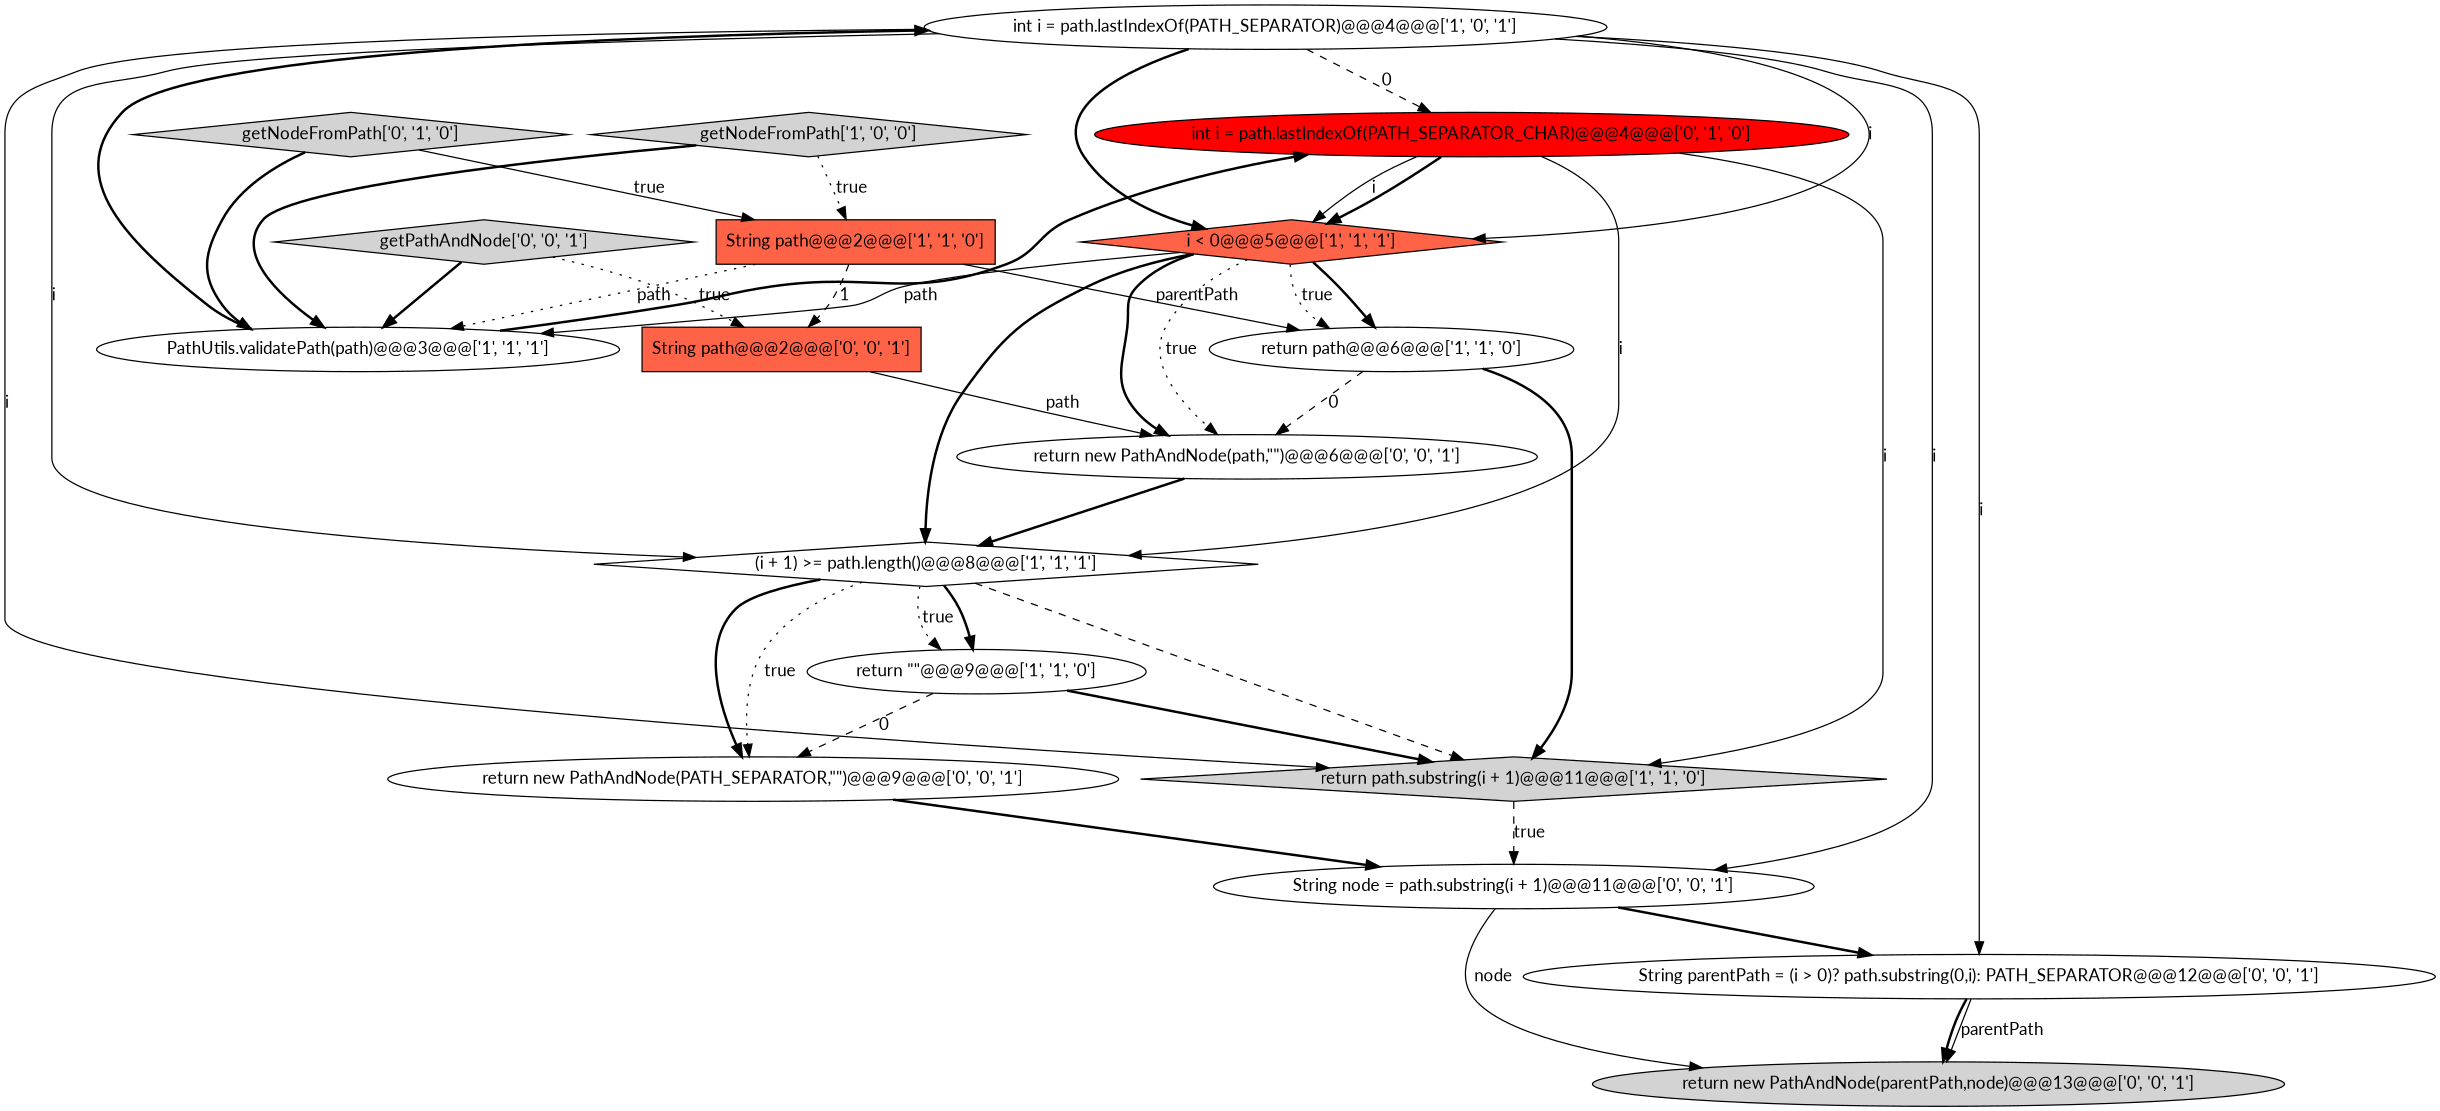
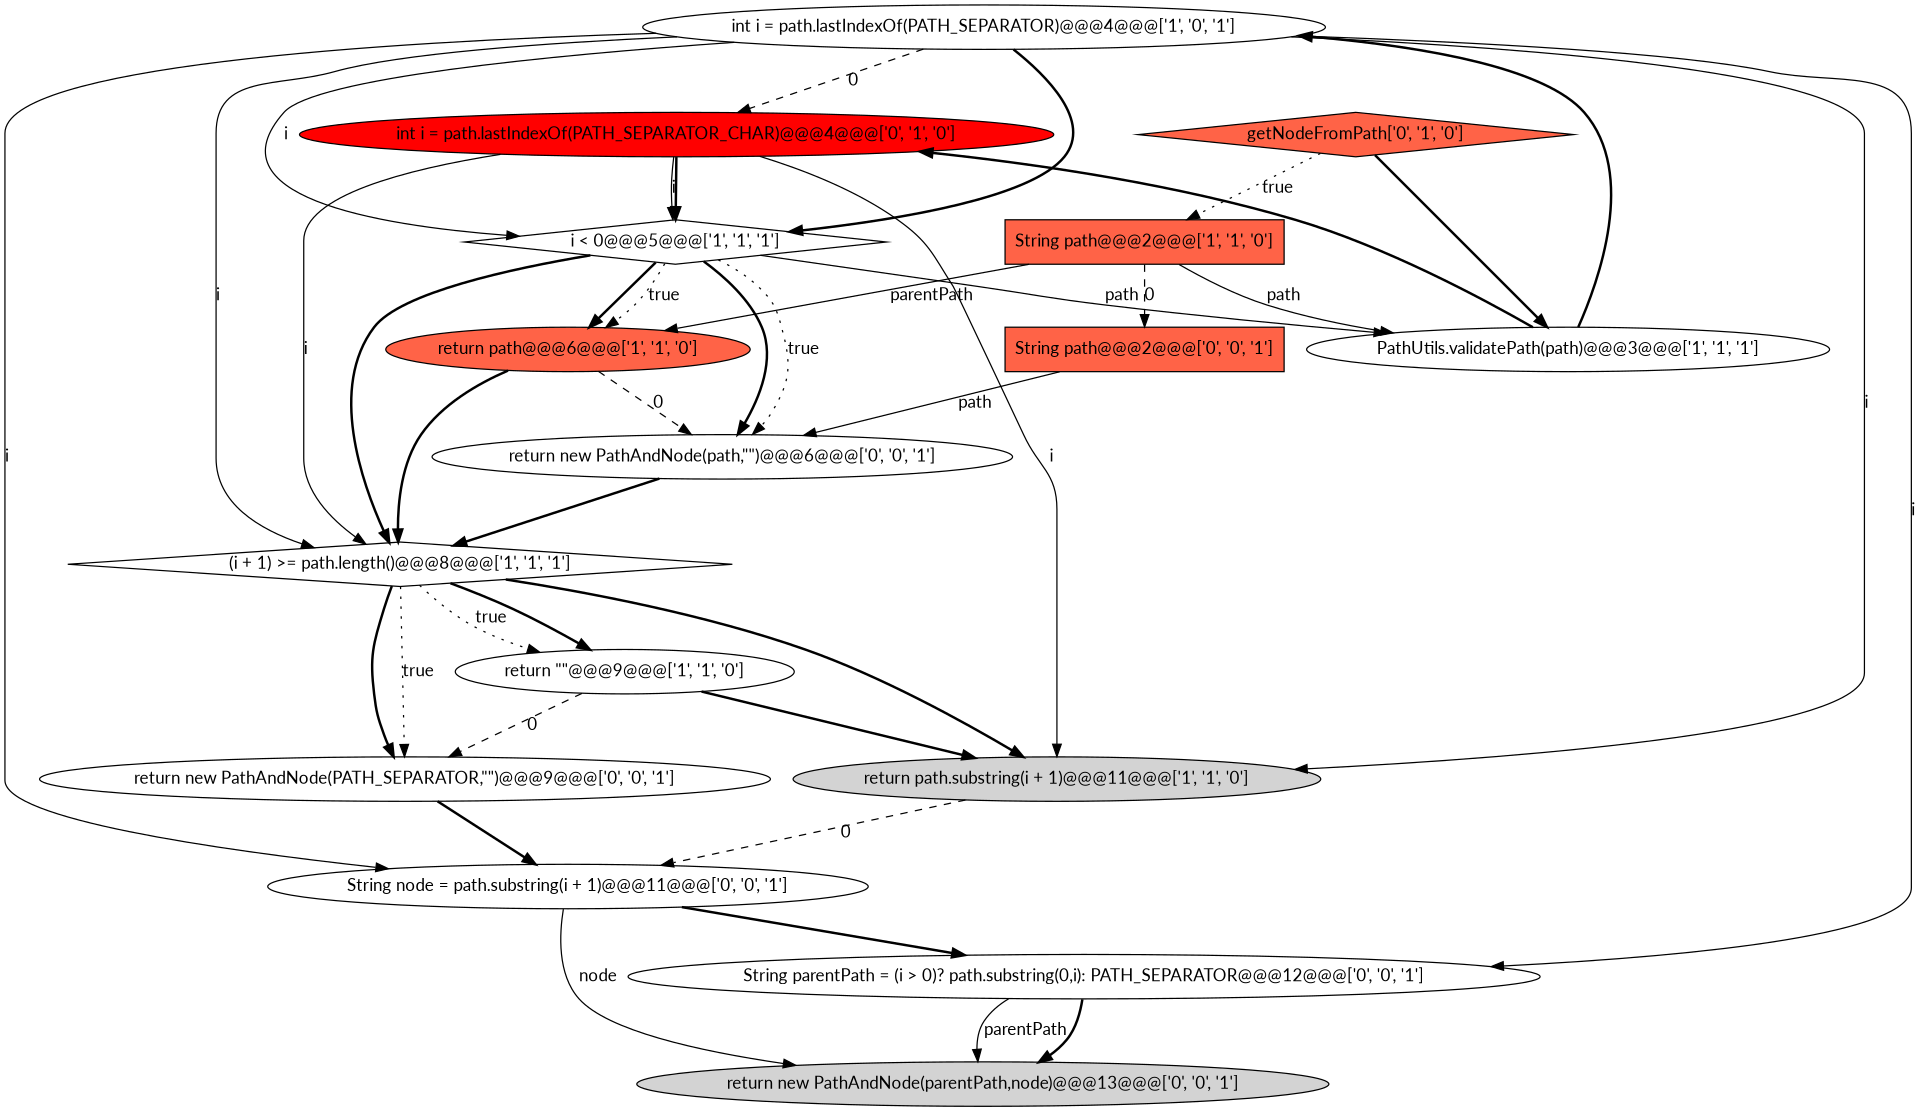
  digraph {
    fontname=Lato
    node [fillcolor=white fontname=Lato shape=ellipse style=filled]
    edge [fontname=Lato style=bold]
    n1 [fillcolor=lightgray label="return new PathAndNode(parentPath,node)@@@13@@@['0', '0', '1']"]
    n2 [fillcolor=tomato label="String path@@@2@@@['0', '0', '1']" shape=box]
    n3 [label="return new PathAndNode(path,\"\")@@@6@@@['0', '0', '1']"]
    n4 [label="(i + 1) >= path.length()@@@8@@@['1', '1', '1']" shape=diamond]
    n5 [label="PathUtils.validatePath(path)@@@3@@@['1', '1', '1']"]
    n6 [label="int i = path.lastIndexOf(PATH_SEPARATOR)@@@4@@@['1', '0', '1']"]
    n7 [fillcolor=red label="int i = path.lastIndexOf(PATH_SEPARATOR_CHAR)@@@4@@@['0', '1', '0']"]
    n8 [label="return \"\"@@@9@@@['1', '1', '0']"]
-   n9 [fillcolor=lightgray label="return path.substring(i + 1)@@@11@@@['1', '1', '0']" shape=diamond]
+   n9 [fillcolor=lightgray label="return path.substring(i + 1)@@@11@@@['1', '1', '0']"]
    n10 [label="return new PathAndNode(PATH_SEPARATOR,\"\")@@@9@@@['0', '0', '1']"]
    n11 [label="String node = path.substring(i + 1)@@@11@@@['0', '0', '1']"]
-   n12 [fillcolor=lightgray label="getNodeFromPath['0', '1', '0']" shape=diamond]
+   n12 [fillcolor=tomato label="getNodeFromPath['0', '1', '0']" shape=diamond]
    n13 [fillcolor=tomato label="String path@@@2@@@['1', '1', '0']" shape=box]
-   n14 [label="return path@@@6@@@['1', '1', '0']"]
-   n15 [fillcolor=lightgray label="getNodeFromPath['1', '0', '0']" shape=diamond]
-   n16 [fillcolor=tomato label="i < 0@@@5@@@['1', '1', '1']" shape=diamond]
+   n14 [fillcolor=tomato label="return path@@@6@@@['1', '1', '0']"]
+   n16 [label="i < 0@@@5@@@['1', '1', '1']" shape=diamond]
    n17 [label="String parentPath = (i > 0)? path.substring(0,i): PATH_SEPARATOR@@@12@@@['0', '0', '1']"]
-   n18 [fillcolor=lightgray label="getPathAndNode['0', '0', '1']" shape=diamond]
    n2 -> n3 [label=path style=solid]
    n3 -> n4
    n4 -> n8
    n4 -> n8 [label=true style=dotted]
-   n4 -> n9 [style=dashed]
+   n4 -> n9
    n4 -> n10
    n4 -> n10 [label=true style=dotted]
    n5 -> n6
    n5 -> n7
    n6 -> n4 [label=i style=solid]
    n6 -> n7 [label=0 style=dashed]
    n6 -> n9 [label=i style=solid]
    n6 -> n11 [label=i style=solid]
    n6 -> n16 [label=i style=solid]
    n6 -> n16
    n6 -> n17 [label=i style=solid]
    n7 -> n4 [label=i style=solid]
    n7 -> n9 [label=i style=solid]
    n7 -> n16 [label=i style=solid]
    n7 -> n16
    n8 -> n9
    n8 -> n10 [label=0 style=dashed]
-   n9 -> n11 [label=true style=dashed]
+   n9 -> n11 [label=0 style=dashed]
    n10 -> n11
    n11 -> n1 [label="node" style=solid]
    n11 -> n17
    n12 -> n5
-   n12 -> n13 [label=true style=solid]
-   n13 -> n2 [label=1 style=dashed]
-   n13 -> n5 [label=path style=dotted]
+   n12 -> n13 [label=true style=dotted]
+   n13 -> n2 [label=0 style=dashed]
+   n13 -> n5 [label=path style=solid]
    n13 -> n14 [label=parentPath style=solid]
    n14 -> n3 [label=0 style=dashed]
-   n14 -> n9
-   n15 -> n5
-   n15 -> n13 [label=true style=dotted]
+   n14 -> n4
    n16 -> n3
    n16 -> n3 [label=true style=dotted]
    n16 -> n4
    n16 -> n5 [label=path style=solid]
    n16 -> n14
    n16 -> n14 [label=true style=dotted]
    n17 -> n1 [label=parentPath style=solid]
    n17 -> n1
-   n18 -> n2 [label=true style=dotted]
-   n18 -> n5
  }
